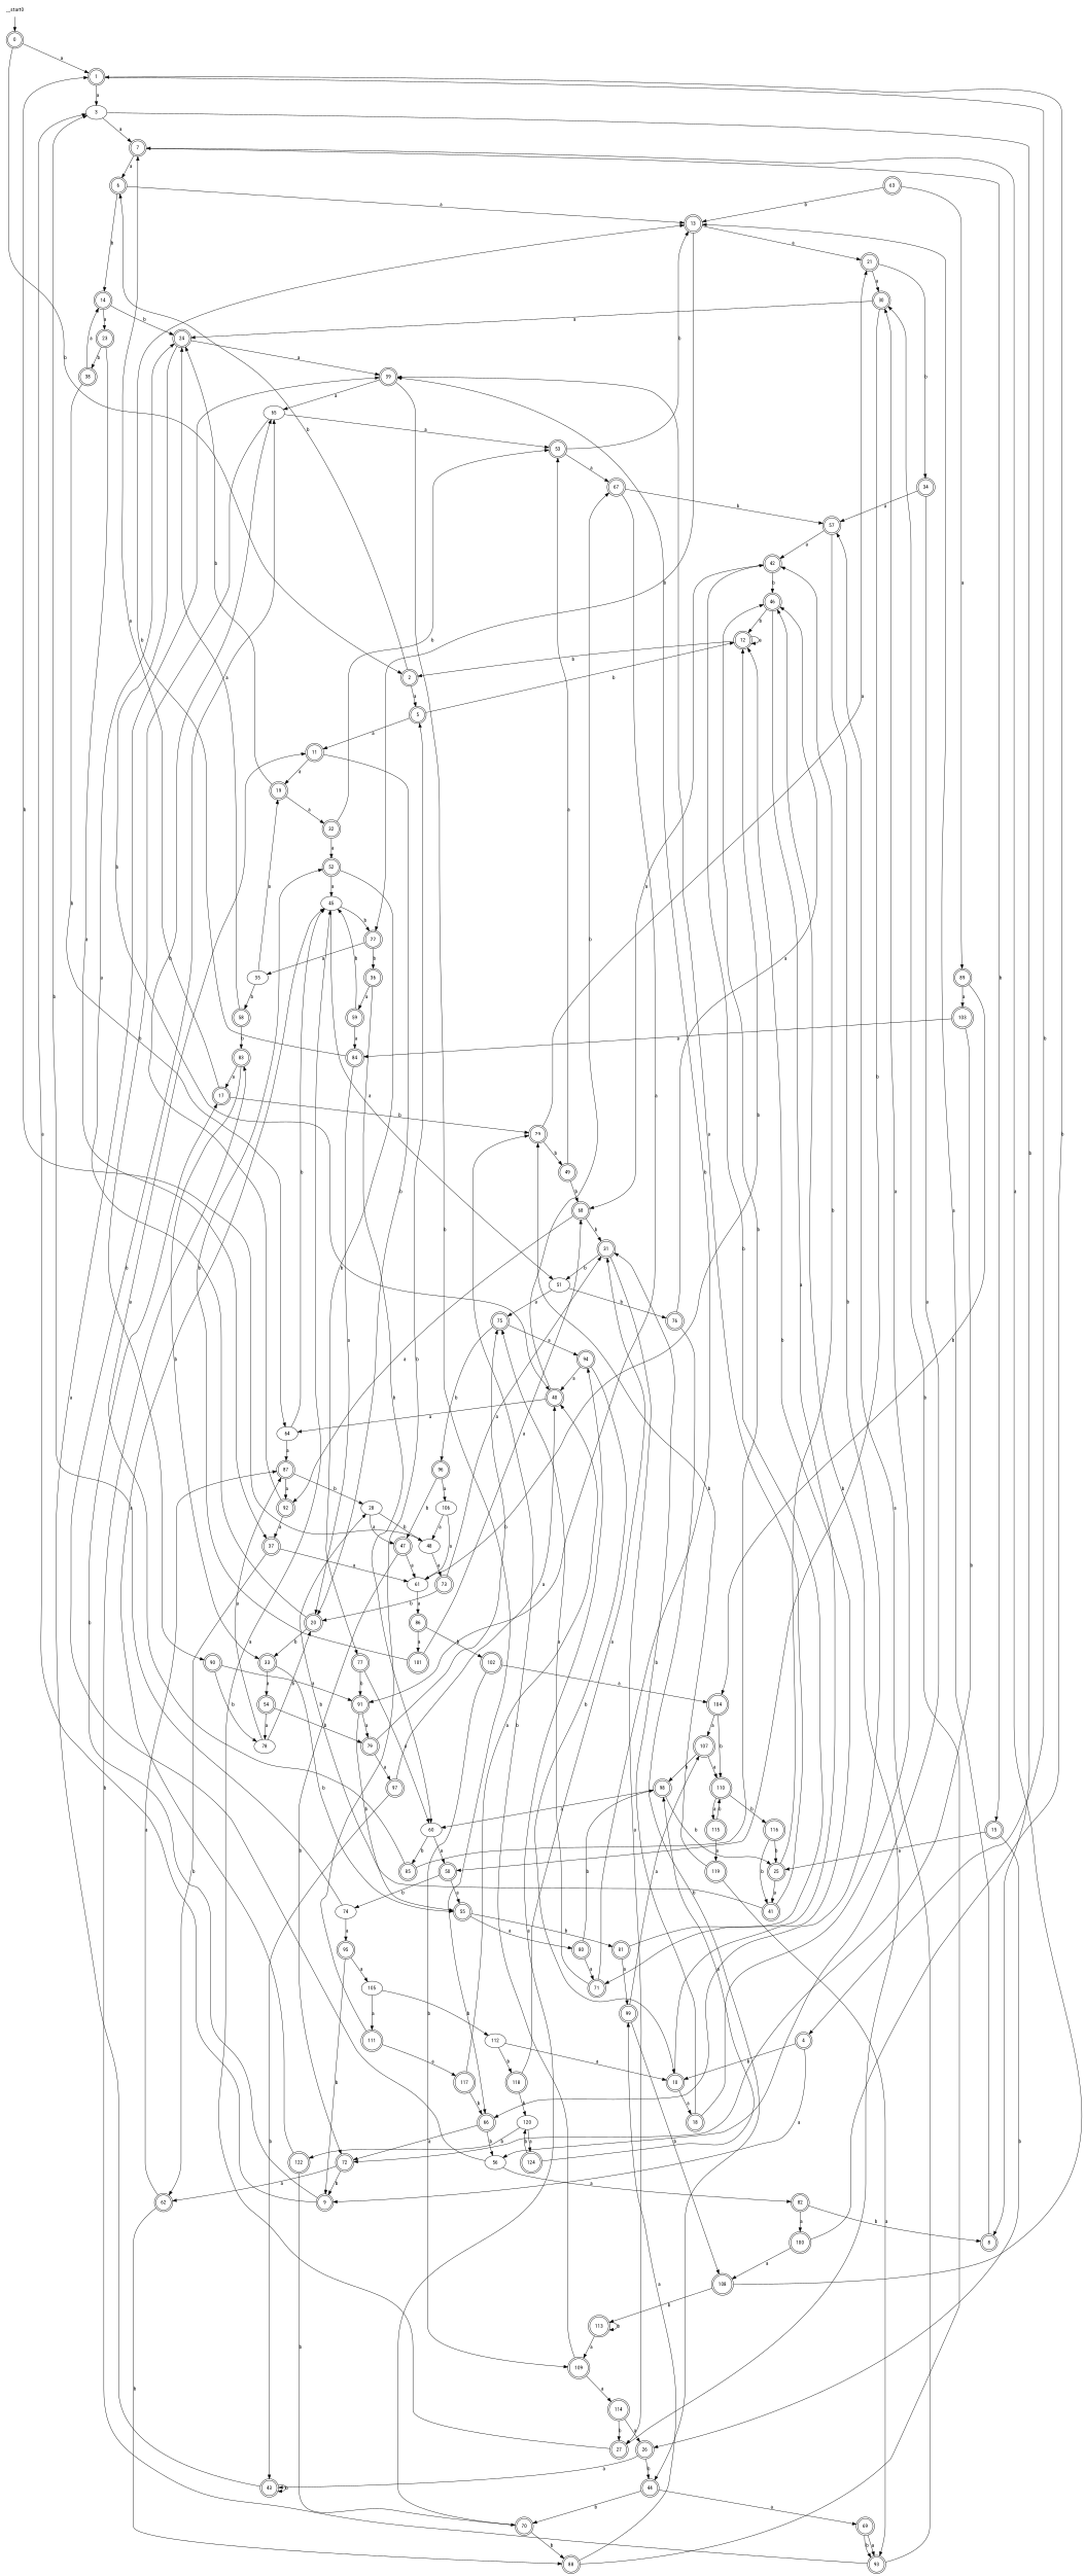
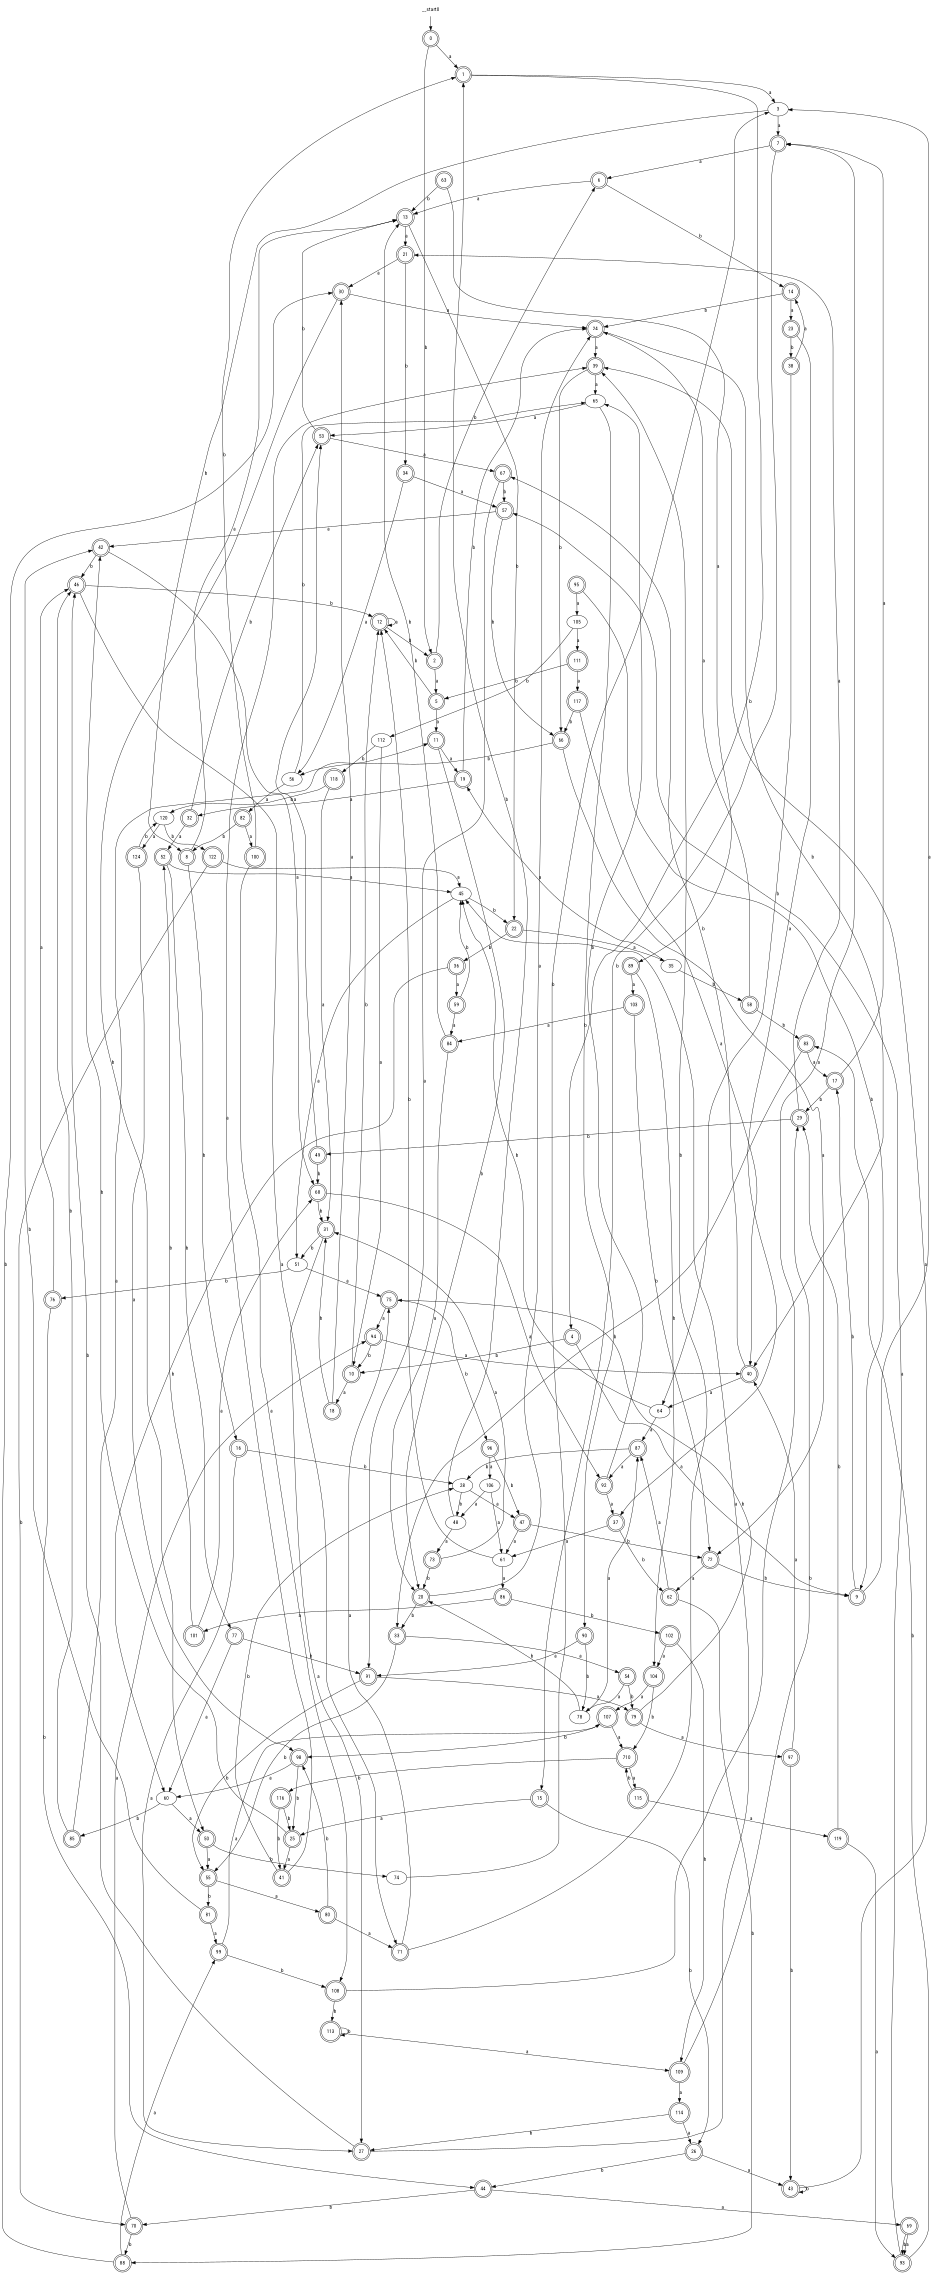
  digraph {
    fontname="Roboto Condensed"
    node [fontname="Roboto Condensed" shape=doublecircle]
    edge [fontname="Roboto Condensed"]
    __start0 [shape=none]
    0
    1
    2
    3 [shape=""]
    4
    5
    6
    7
    8
    9
    10
    11
    12
    13
    14
    15
+   16
    17
    18
    19
    20
    21
    22
    23
    24
    25
    26
    27
    28 [shape=ellipse]
    29
    30
    31
    32
    33
    34
    35 [shape=""]
    36
    37
    38
    39
    40
    41
    42
    43
    44
    45 [shape=""]
    46
    47
    48 [shape=""]
    49
    50
    51 [shape=""]
    52
    53
    54
    55
    56 [shape=""]
    57
    58
    59
    60 [shape=""]
    61 [shape=""]
    62
    64 [shape=""]
    65 [shape=""]
    66
    67
    68
    69
    70
    71
    72
    73
    74 [shape=""]
    75
    76
    77
    78 [shape=""]
    79
    80
    81
    82
    83
    84
    85
    86
    87
    88
    63
    89
    90
    91
    92
    93
    94
    95
    96
    97
    98
    99
    100
    101
    102
    103
    104
    105 [shape=""]
    106 [shape=""]
    107
    108
    109
-   110
+   110 [label=710]
    111
    112 [shape=""]
    113
    114
    115
    116
    117
    118
    119
    120 [shape=""]
    n123 [label=124]
    122
    __start0 -> 0
    0 -> 1 [label=a]
    0 -> 2 [label=b]
    1 -> 3 [label=a]
    1 -> 4 [label=b]
    2 -> 5 [label=a]
    2 -> 6 [label=b]
    3 -> 7 [label=a]
    3 -> 8 [label=b]
    4 -> 9 [label=a]
    4 -> 10 [label=b]
    5 -> 11 [label=a]
    5 -> 12 [label=b]
    6 -> 13 [label=a]
    6 -> 14 [label=b]
    7 -> 6 [label=a]
    7 -> 15 [label=b]
    8 -> 13 [label=a]
+   8 -> 16 [label=b]
    9 -> 3 [label=a]
    9 -> 17 [label=b]
    10 -> 12 [label=b]
    10 -> 18 [label=a]
    11 -> 19 [label=a]
    11 -> 20 [label=b]
    12 -> 2 [label=b]
    12 -> 12 [label=a]
    13 -> 21 [label=a]
    13 -> 22 [label=b]
    14 -> 23 [label=a]
    14 -> 24 [label=b]
    15 -> 25 [label=a]
    15 -> 26 [label=b]
+   16 -> 27 [label=a]
+   16 -> 28 [label=b]
    17 -> 7 [label=a]
    17 -> 29 [label=b]
    18 -> 30 [label=a]
    18 -> 31 [label=b]
    19 -> 24 [label=b]
    19 -> 32 [label=a]
    20 -> 24 [label=a]
    20 -> 33 [label=b]
    21 -> 30 [label=a]
    21 -> 34 [label=b]
    22 -> 35 [label=a]
    22 -> 36 [label=b]
    23 -> 37 [label=a]
    23 -> 38 [label=b]
    24 -> 39 [label=a]
    24 -> 40 [label=b]
    25 -> 41 [label=a]
    25 -> 42 [label=b]
    26 -> 43 [label=a]
    26 -> 44 [label=b]
    27 -> 45 [label=a]
    27 -> 46 [label=b]
    28 -> 47 [label=a]
    28 -> 48 [label=b]
    29 -> 21 [label=a]
    29 -> 49 [label=b]
    30 -> 24 [label=a]
    30 -> 50 [label=b]
    31 -> 27 [label=a]
    31 -> 51 [label=b]
    32 -> 52 [label=a]
    32 -> 53 [label=b]
    33 -> 54 [label=a]
    33 -> 55 [label=b]
    34 -> 56 [label=a]
    34 -> 57 [label=a]
    35 -> 19 [label=a]
    35 -> 58 [label=b]
    36 -> 59 [label=a]
    36 -> 60 [label=b]
    37 -> 61 [label=a]
    37 -> 62 [label=b]
    38 -> 14 [label=a]
    38 -> 64 [label=b]
    39 -> 65 [label=a]
    39 -> 66 [label=b]
    40 -> 64 [label=a]
    40 -> 67 [label=b]
    41 -> 28 [label=b]
    41 -> 39 [label=a]
    42 -> 46 [label=b]
    42 -> 68 [label=a]
    43 -> 39 [label=a]
    43 -> 43 [label=b]
    44 -> 69 [label=a]
    44 -> 70 [label=b]
    45 -> 22 [label=b]
    45 -> 51 [label=a]
    46 -> 12 [label=b]
    46 -> 71 [label=a]
    47 -> 61 [label=a]
    47 -> 72 [label=b]
    48 -> 1 [label=b]
    48 -> 73 [label=a]
    49 -> 53 [label=a]
    49 -> 68 [label=b]
    50 -> 55 [label=a]
    50 -> 74 [label=b]
    51 -> 75 [label=a]
    51 -> 76 [label=b]
    52 -> 45 [label=a]
    52 -> 77 [label=b]
    53 -> 13 [label=b]
    53 -> 67 [label=a]
    54 -> 78 [label=a]
    54 -> 79 [label=b]
    55 -> 80 [label=a]
    55 -> 81 [label=b]
    56 -> 65 [label=b]
    56 -> 82 [label=a]
    57 -> 42 [label=a]
    57 -> 66 [label=b]
    58 -> 24 [label=a]
    58 -> 83 [label=b]
    59 -> 45 [label=b]
    59 -> 84 [label=a]
    60 -> 50 [label=a]
    60 -> 85 [label=b]
    61 -> 12 [label=b]
    61 -> 86 [label=a]
    62 -> 87 [label=a]
    62 -> 88 [label=b]
    64 -> 45 [label=b]
    64 -> 87 [label=a]
    65 -> 53 [label=a]
    65 -> 90 [label=b]
    66 -> 56 [label=b]
    66 -> 72 [label=a]
    67 -> 57 [label=b]
    67 -> 91 [label=a]
    68 -> 31 [label=b]
    68 -> 92 [label=a]
    69 -> 93 [label=a]
    69 -> 93 [label=b]
    70 -> 88 [label=b]
    70 -> 94 [label=a]
    71 -> 39 [label=b]
    71 -> 75 [label=a]
    72 -> 9 [label=b]
    72 -> 62 [label=a]
    73 -> 20 [label=b]
    73 -> 31 [label=a]
    74 -> 3 [label=b]
-   74 -> 95 [label=a]
    75 -> 94 [label=a]
    75 -> 96 [label=b]
    76 -> 44 [label=b]
    76 -> 46 [label=a]
    77 -> 60 [label=a]
    77 -> 91 [label=b]
    78 -> 20 [label=b]
    78 -> 87 [label=a]
    79 -> 75 [label=b]
    79 -> 97 [label=a]
    80 -> 71 [label=a]
    80 -> 98 [label=b]
    81 -> 42 [label=b]
    81 -> 99 [label=a]
    82 -> 8 [label=b]
    82 -> 100 [label=a]
    83 -> 17 [label=a]
    83 -> 33 [label=b]
    84 -> 13 [label=b]
    84 -> 20 [label=a]
    85 -> 11 [label=a]
    85 -> 46 [label=b]
    86 -> 101 [label=a]
    86 -> 102 [label=b]
    87 -> 28 [label=b]
    87 -> 92 [label=a]
    88 -> 30 [label=b]
    88 -> 99 [label=a]
    63 -> 13 [label=b]
    63 -> 89 [label=a]
    89 -> 103 [label=a]
    89 -> 104 [label=b]
    90 -> 78 [label=b]
    90 -> 91 [label=a]
    91 -> 55 [label=b]
    91 -> 79 [label=a]
    92 -> 37 [label=a]
    92 -> 65 [label=b]
    93 -> 57 [label=a]
    93 -> 83 [label=b]
    94 -> 10 [label=b]
    94 -> 40 [label=a]
    95 -> 9 [label=b]
    95 -> 105 [label=a]
    96 -> 47 [label=b]
    96 -> 106 [label=a]
    97 -> 40 [label=a]
    97 -> 43 [label=b]
    98 -> 25 [label=b]
    98 -> 60 [label=a]
    99 -> 107 [label=a]
    99 -> 108 [label=b]
    100 -> 1 [label=b]
    100 -> 108 [label=a]
    101 -> 52 [label=b]
    101 -> 68 [label=a]
    102 -> 104 [label=a]
    102 -> 109 [label=b]
    103 -> 72 [label=b]
    103 -> 84 [label=a]
    104 -> 107 [label=a]
    104 -> 110 [label=b]
    105 -> 111 [label=a]
    105 -> 112 [label=b]
    106 -> 48 [label=a]
    106 -> 61 [label=a]
    107 -> 98 [label=b]
    107 -> 110 [label=a]
    108 -> 7 [label=a]
    108 -> 113 [label=b]
    109 -> 29 [label=b]
    109 -> 114 [label=a]
    110 -> 115 [label=a]
    110 -> 116 [label=b]
    111 -> 5 [label=b]
    111 -> 117 [label=a]
    112 -> 10 [label=a]
    112 -> 118 [label=b]
    113 -> 109 [label=a]
    113 -> 113 [label=b]
    114 -> 26 [label=a]
    114 -> 27 [label=b]
    115 -> 110 [label=b]
    115 -> 119 [label=a]
    116 -> 25 [label=b]
    116 -> 41 [label=b]
    117 -> 40 [label=a]
    117 -> 66 [label=b]
    118 -> 31 [label=a]
    118 -> 120 [label=b]
    119 -> 29 [label=b]
    119 -> 93 [label=a]
    120 -> n123 [label=a]
    120 -> 122 [label=b]
    n123 -> 98 [label=a]
    n123 -> 120 [label=b]
    122 -> 45 [label=a]
    122 -> 70 [label=b]
  }
